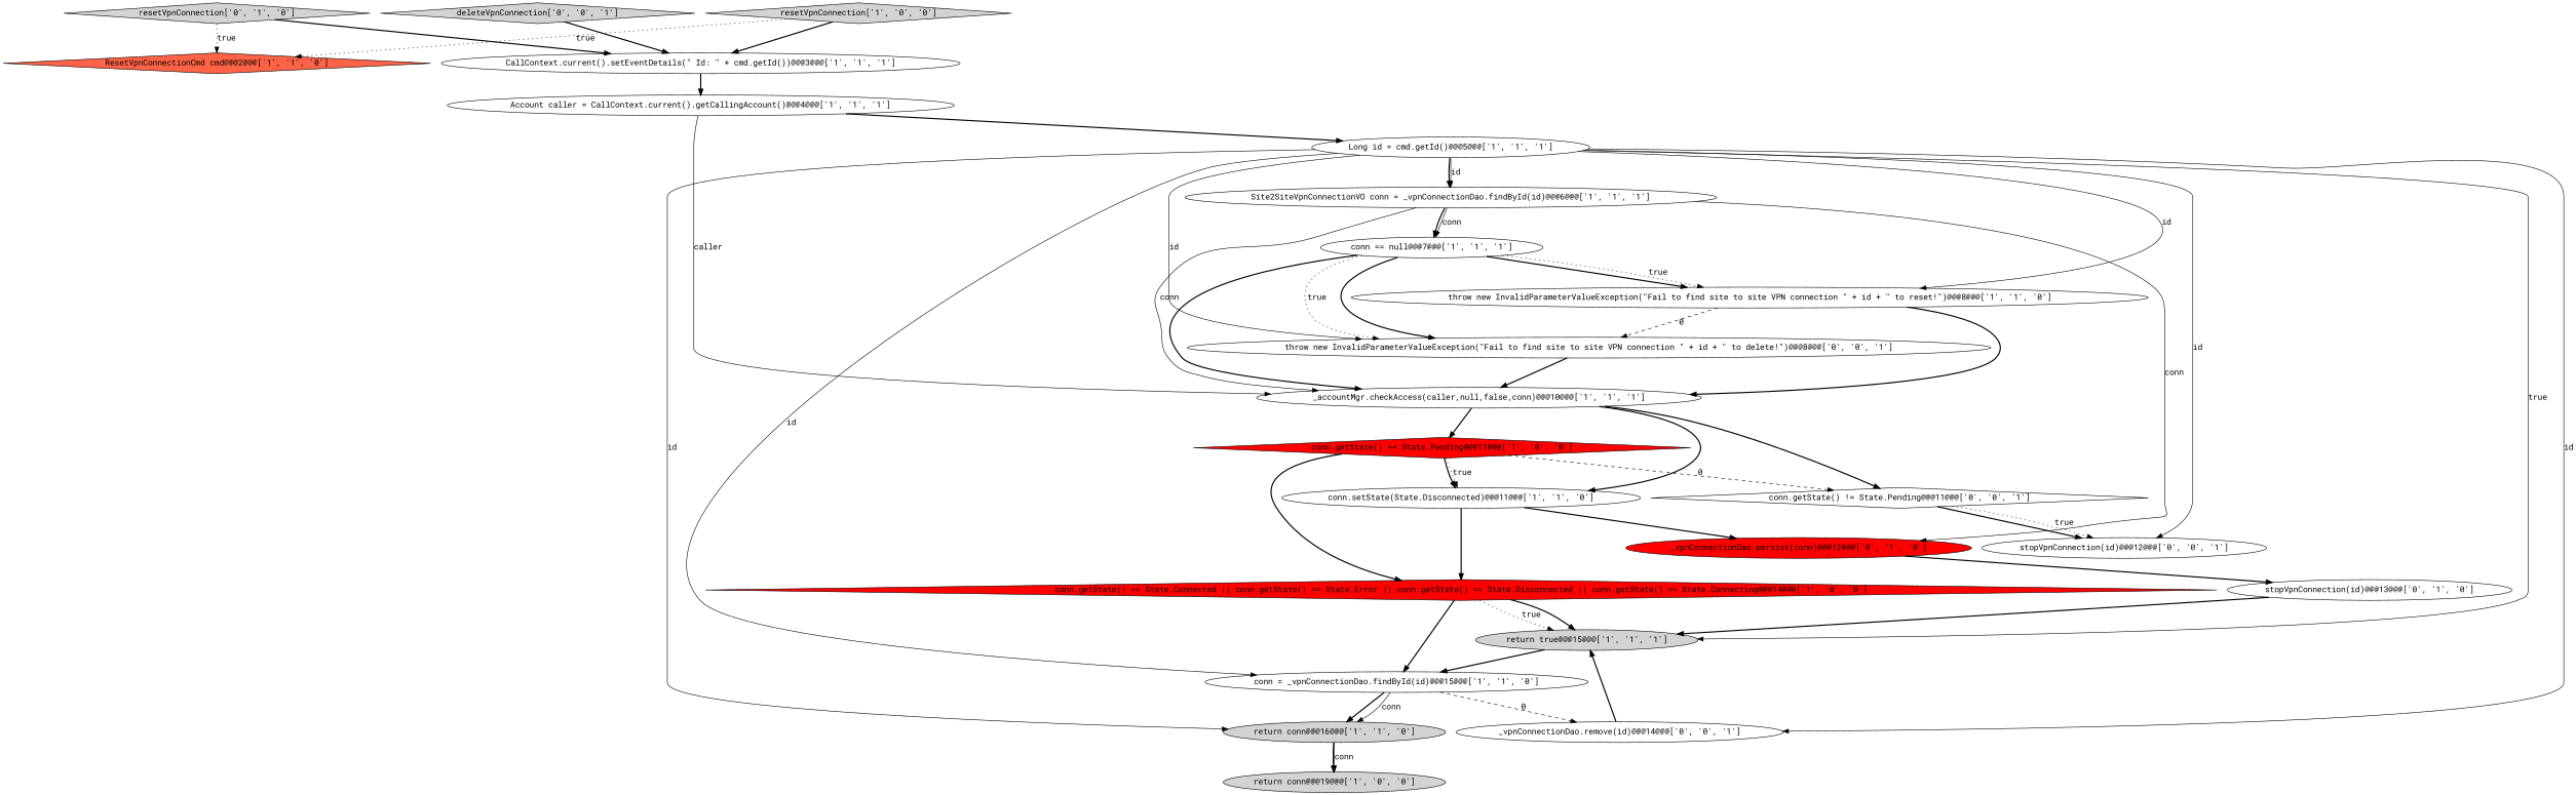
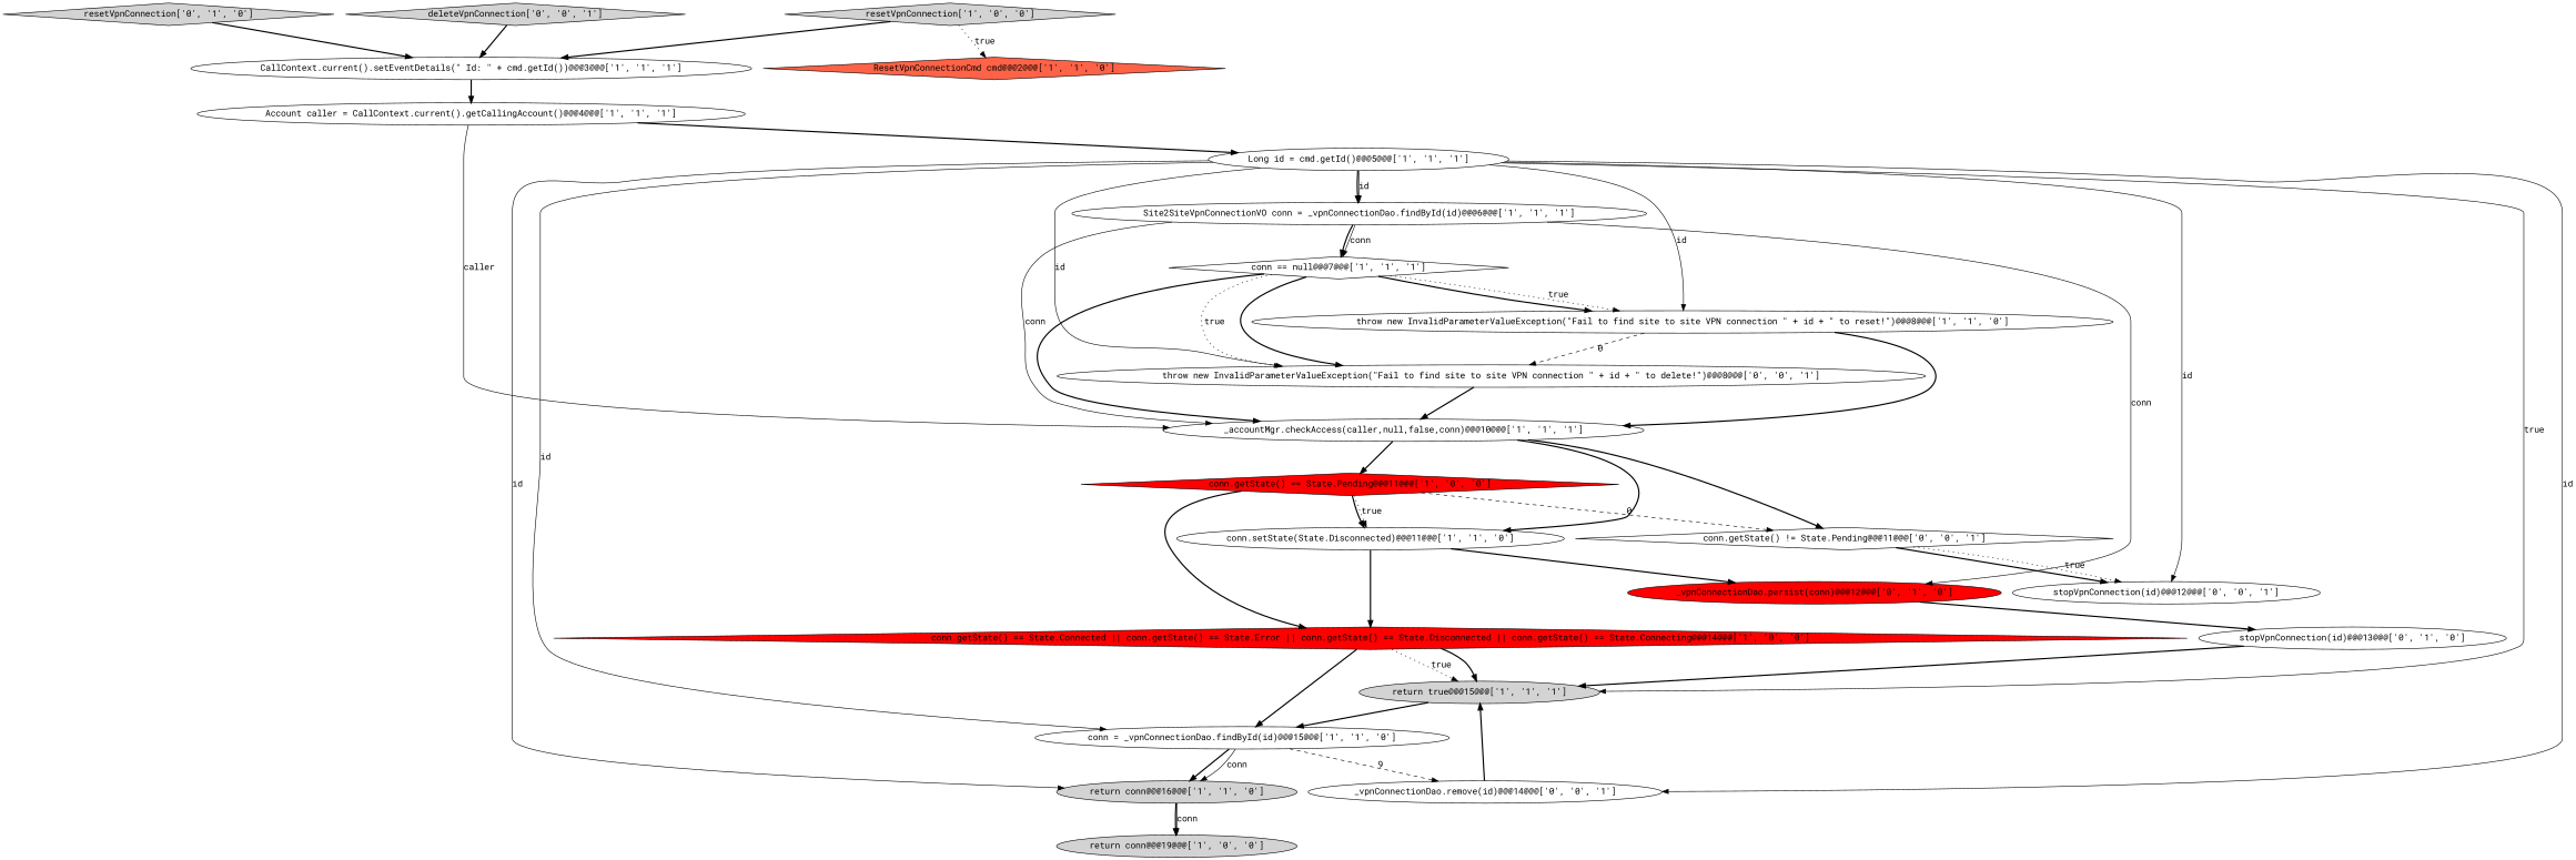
  digraph {
    fontname="Roboto Mono"
    node [fillcolor=white fontname="Roboto Mono" shape=ellipse style=filled]
    edge [fontname="Roboto Mono" style=bold]
    n1 [label="_accountMgr.checkAccess(caller,null,false,conn)@@@10@@@['1', '1', '1']"]
    n2 [label="conn.getState() != State.Pending@@@11@@@['0', '0', '1']" shape=diamond]
    n3 [label="conn.setState(State.Disconnected)@@@11@@@['1', '1', '0']"]
    n4 [fillcolor=red label="conn.getState() == State.Pending@@@11@@@['1', '0', '0']" shape=diamond]
    n5 [label="stopVpnConnection(id)@@@12@@@['0', '0', '1']"]
    n6 [fillcolor=red label="_vpnConnectionDao.persist(conn)@@@12@@@['0', '1', '0']"]
    n7 [fillcolor=red label="conn.getState() == State.Connected || conn.getState() == State.Error || conn.getState() == State.Disconnected || conn.getState() == State.Connecting@@@14@@@['1', '0', '0']" shape=diamond]
    n8 [label="CallContext.current().setEventDetails(\" Id: \" + cmd.getId())@@@3@@@['1', '1', '1']"]
    n9 [label="Account caller = CallContext.current().getCallingAccount()@@@4@@@['1', '1', '1']"]
    n10 [label="Long id = cmd.getId()@@@5@@@['1', '1', '1']"]
    n11 [label="throw new InvalidParameterValueException(\"Fail to find site to site VPN connection \" + id + \" to reset!\")@@@8@@@['1', '1', '0']"]
    n12 [label="throw new InvalidParameterValueException(\"Fail to find site to site VPN connection \" + id + \" to delete!\")@@@8@@@['0', '0', '1']"]
    n13 [label="_vpnConnectionDao.remove(id)@@@14@@@['0', '0', '1']"]
    n14 [fillcolor=lightgray label="return true@@@15@@@['1', '1', '1']"]
    n15 [label="conn = _vpnConnectionDao.findById(id)@@@15@@@['1', '1', '0']"]
    n16 [label="stopVpnConnection(id)@@@13@@@['0', '1', '0']"]
    n17 [fillcolor=lightgray label="resetVpnConnection['0', '1', '0']" shape=diamond]
    n18 [fillcolor=tomato label="ResetVpnConnectionCmd cmd@@@2@@@['1', '1', '0']" shape=diamond]
    n19 [fillcolor=lightgray label="return conn@@@19@@@['1', '0', '0']"]
    n20 [fillcolor=lightgray label="return conn@@@16@@@['1', '1', '0']"]
-   n21 [label="conn == null@@@7@@@['1', '1', '1']"]
+   n21 [label="conn == null@@@7@@@['1', '1', '1']" shape=diamond]
    n22 [fillcolor=lightgray label="resetVpnConnection['1', '0', '0']" shape=diamond]
    n23 [fillcolor=lightgray label="deleteVpnConnection['0', '0', '1']" shape=diamond]
    n24 [label="Site2SiteVpnConnectionVO conn = _vpnConnectionDao.findById(id)@@@6@@@['1', '1', '1']"]
    n1 -> n2
    n1 -> n3
    n1 -> n4
    n2 -> n5
    n2 -> n5 [label=true style=dotted]
    n3 -> n6
    n3 -> n7
    n4 -> n2 [label=0 style=dashed]
    n4 -> n3 [label=true style=dotted]
    n4 -> n3
    n4 -> n7
    n6 -> n16
    n7 -> n14
    n7 -> n14 [label=true style=dotted]
    n7 -> n15
    n8 -> n9
    n9 -> n1 [label=caller style=solid]
    n9 -> n10
    n10 -> n5 [label=id style=solid]
    n10 -> n11 [label=id style=solid]
    n10 -> n12 [label=id style=solid]
    n10 -> n13 [label=id style=solid]
    n10 -> n14 [label=true style=solid]
    n10 -> n15 [label=id style=solid]
    n10 -> n20 [label=id style=solid]
    n10 -> n24 [label=id style=solid]
    n10 -> n24
    n11 -> n1
    n11 -> n12 [label=0 style=dashed]
    n12 -> n1
    n13 -> n14
    n14 -> n15
-   n15 -> n13 [label=0 style=dashed]
+   n15 -> n13 [label=9 style=dashed]
    n15 -> n20
    n15 -> n20 [label=conn style=solid]
    n16 -> n14
    n17 -> n8
-   n17 -> n18 [label=true style=dotted]
    n20 -> n19
    n20 -> n19 [label=conn style=solid]
    n21 -> n1
    n21 -> n11
    n21 -> n11 [label=true style=dotted]
    n21 -> n12 [label=true style=dotted]
    n21 -> n12
    n22 -> n8
    n22 -> n18 [label=true style=dotted]
    n23 -> n8
    n24 -> n1 [label=conn style=solid]
    n24 -> n6 [label=conn style=solid]
    n24 -> n21
    n24 -> n21 [label=conn style=solid]
  }
